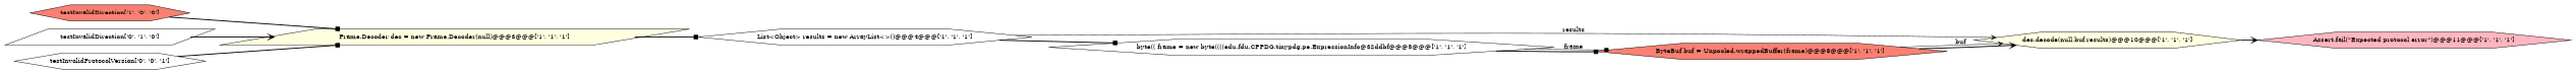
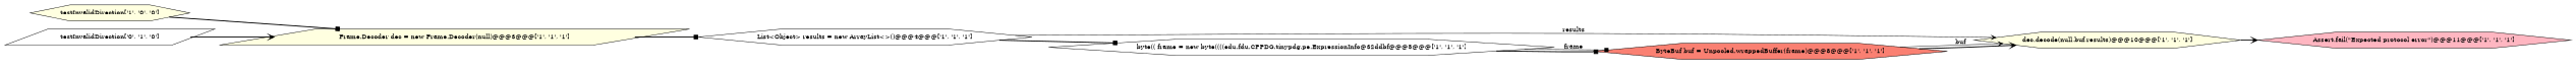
  digraph {
    rankdir=LR
    node [fillcolor=white shape=hexagon style=filled]
    edge [arrowhead=box style=bold]
    n1 [fillcolor=lightyellow label="dec.decode(null,buf,results)@@@10@@@['1', '1', '1']"]
    n2 [fillcolor=lightpink label="Assert.fail(\"Expected protocol error\")@@@11@@@['1', '1', '1']"]
    n3 [label="List<Object> results = new ArrayList<>()@@@4@@@['1', '1', '1']"]
    n4 [label="byte(( frame = new byte((((edu.fdu.CPPDG.tinypdg.pe.ExpressionInfo@32ddbf@@@5@@@['1', '1', '1']"]
    n5 [fillcolor=salmon label="ByteBuf buf = Unpooled.wrappedBuffer(frame)@@@8@@@['1', '1', '1']"]
-   n6 [fillcolor=salmon label="testInvalidDirection['1', '0', '0']"]
+   n6 [fillcolor=lightyellow label="testInvalidDirection['1', '0', '0']"]
    n7 [fillcolor=lightyellow label="Frame.Decoder dec = new Frame.Decoder(null)@@@3@@@['1', '1', '1']" shape=parallelogram]
    n8 [label="testInvalidDirection['0', '1', '0']" shape=parallelogram]
-   n9 [label="testInvalidProtocolVersion['0', '0', '1']"]
    n1 -> n2 [arrowhead=vee]
    n3 -> n1 [arrowhead=vee label=results style=solid]
    n3 -> n4
    n4 -> n5 [label=frame style=solid]
    n4 -> n5
    n5 -> n1 [arrowhead=vee label=buf style=solid]
    n5 -> n1 [arrowhead=vee]
    n6 -> n7
    n7 -> n3
    n8 -> n7 [arrowhead=vee]
-   n9 -> n7
  }
